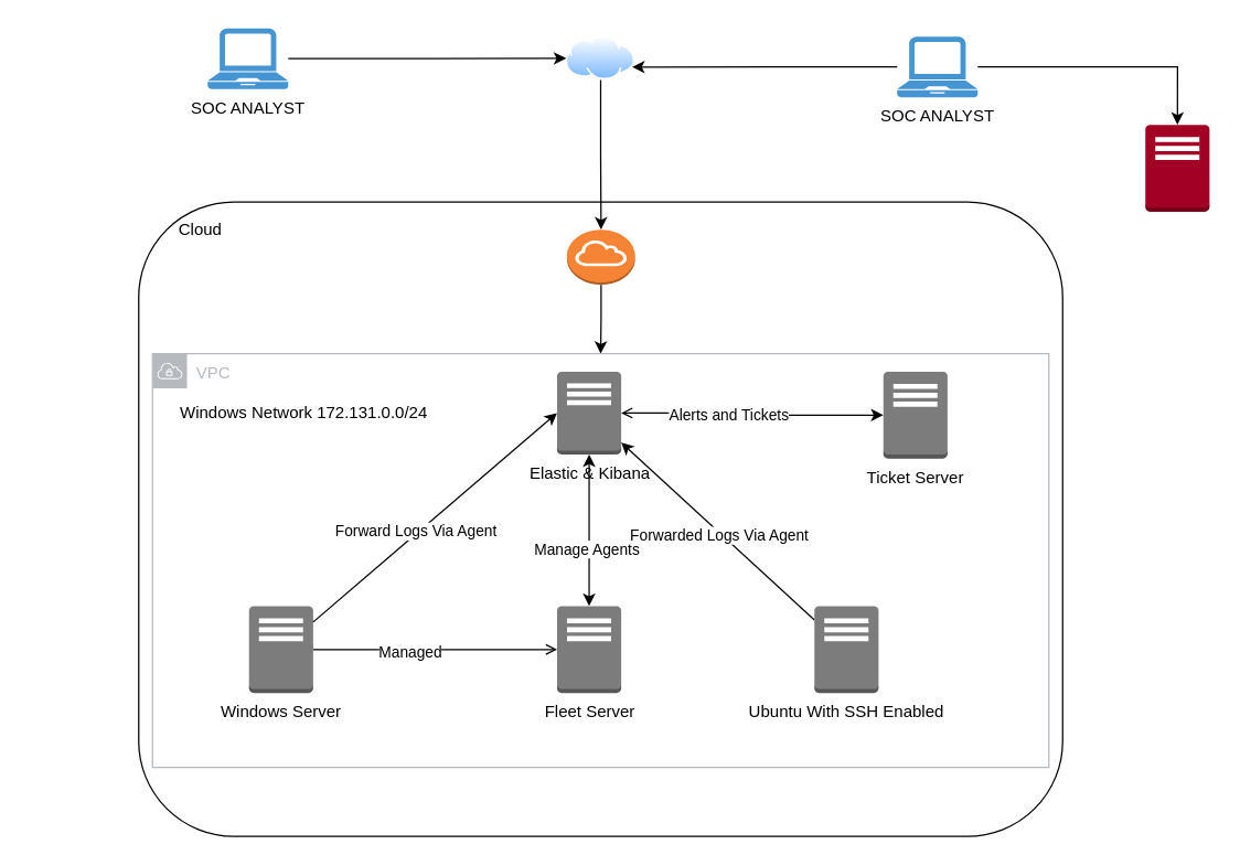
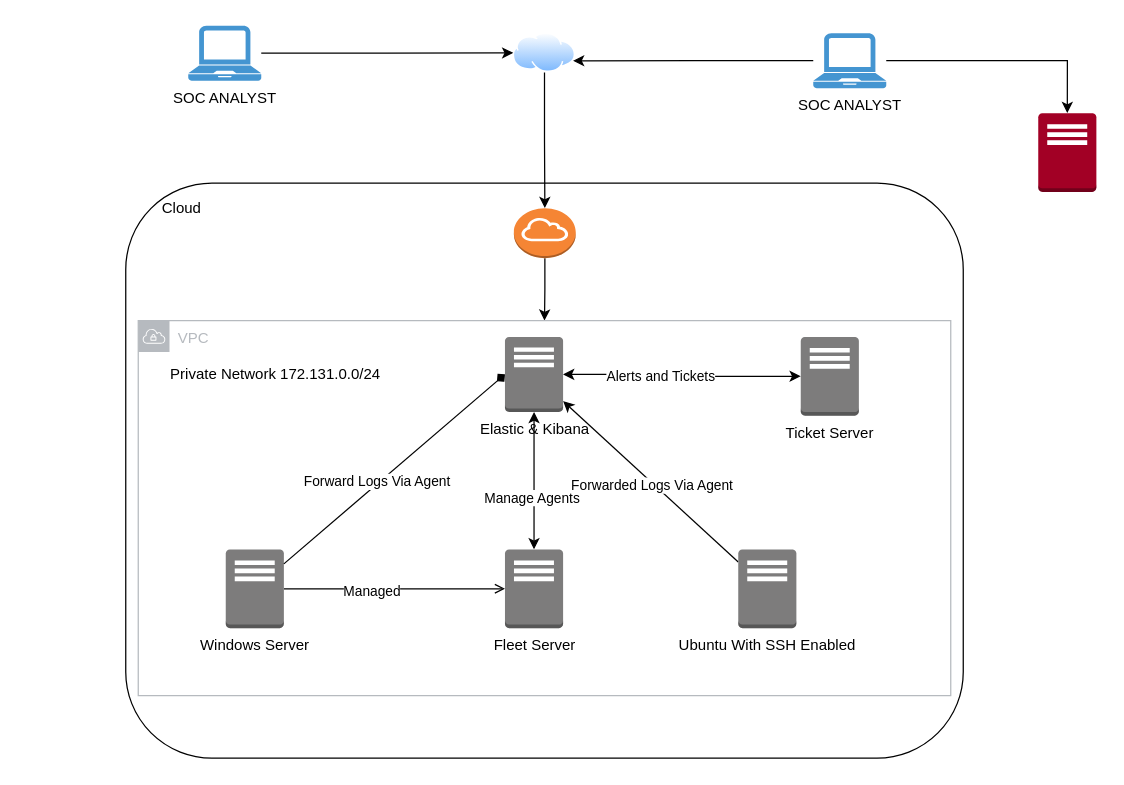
  <mxCell id="0" />
  <mxCell id="1" parent="0" />
  <mxCell id="2" value="" style="rounded=1;whiteSpace=wrap;html=1;" vertex="1" parent="1"><mxGeometry x="100" y="146" width="670" height="460" as="geometry" /></mxCell>
  <mxCell id="3" value="" style="edgeStyle=orthogonalEdgeStyle;rounded=0;orthogonalLoop=1;jettySize=auto;html=1;endArrow=open;" edge="1" parent="1" source="5" target="8"><mxGeometry relative="1" as="geometry" /></mxCell>
  <mxCell id="4" value="Managed" style="edgeLabel;html=1;align=center;verticalAlign=middle;resizable=0;points=[];" vertex="1" connectable="0" parent="3"><mxGeometry x="-0.207" y="-2" relative="1" as="geometry"><mxPoint as="offset" /></mxGeometry></mxCell>
  <mxCell id="5" value="Windows Server" style="outlineConnect=0;dashed=0;verticalLabelPosition=bottom;verticalAlign=top;align=center;html=1;shape=mxgraph.aws3.traditional_server;fillColor=#7D7C7C;gradientColor=none;" vertex="1" parent="1"><mxGeometry x="180" y="439" width="46.5" height="63" as="geometry" /></mxCell>
  <mxCell id="6" style="edgeStyle=orthogonalEdgeStyle;rounded=0;orthogonalLoop=1;jettySize=auto;html=1;startArrow=classic;startFill=1;" edge="1" parent="1" source="8" target="14"><mxGeometry relative="1" as="geometry" /></mxCell>
  <mxCell id="7" value="Manage Agents" style="edgeLabel;html=1;align=center;verticalAlign=middle;resizable=0;points=[];" vertex="1" connectable="0" parent="6"><mxGeometry x="-0.23" y="2" relative="1" as="geometry"><mxPoint as="offset" /></mxGeometry></mxCell>
  <mxCell id="8" value="Fleet Server" style="outlineConnect=0;dashed=0;verticalLabelPosition=bottom;verticalAlign=top;align=center;html=1;shape=mxgraph.aws3.traditional_server;fillColor=#7D7C7C;gradientColor=none;" vertex="1" parent="1"><mxGeometry x="403.38" y="439" width="46.5" height="63" as="geometry" /></mxCell>
  <mxCell id="9" value="C2 Server" style="outlineConnect=0;dashed=0;verticalLabelPosition=bottom;verticalAlign=top;align=center;html=1;shape=mxgraph.aws3.traditional_server;fillColor=#a20025;fontColor=#ffffff;strokeColor=#6F0000;" vertex="1" parent="1"><mxGeometry x="830" y="90" width="46.5" height="63" as="geometry" /></mxCell>
  <mxCell id="10" style="rounded=0;orthogonalLoop=1;jettySize=auto;html=1;" edge="1" parent="1" source="12" target="14"><mxGeometry relative="1" as="geometry" /></mxCell>
  <mxCell id="11" value="Forwarded Logs Via Agent" style="edgeLabel;html=1;align=center;verticalAlign=middle;resizable=0;points=[];" vertex="1" connectable="0" parent="10"><mxGeometry x="-0.026" y="2" relative="1" as="geometry"><mxPoint as="offset" /></mxGeometry></mxCell>
  <mxCell id="12" value="Ubuntu With SSH Enabled" style="outlineConnect=0;dashed=0;verticalLabelPosition=bottom;verticalAlign=top;align=center;html=1;shape=mxgraph.aws3.traditional_server;fillColor=#7D7C7C;gradientColor=none;" vertex="1" parent="1"><mxGeometry x="590" y="439" width="46.5" height="63" as="geometry" /></mxCell>
  <mxCell id="13" value="Ticket Server" style="outlineConnect=0;dashed=0;verticalLabelPosition=bottom;verticalAlign=top;align=center;html=1;shape=mxgraph.aws3.traditional_server;fillColor=#7D7C7C;gradientColor=none;" vertex="1" parent="1"><mxGeometry x="640" y="269" width="46.5" height="63" as="geometry" /></mxCell>
  <mxCell id="14" value="Elastic &amp;amp; Kibana" style="outlineConnect=0;dashed=0;verticalLabelPosition=bottom;verticalAlign=top;align=center;html=1;shape=mxgraph.aws3.traditional_server;fillColor=#7D7C7C;gradientColor=none;" vertex="1" parent="1"><mxGeometry x="403.37" y="269" width="46.5" height="60" as="geometry" /></mxCell>
- <mxCell id="15" style="edgeStyle=orthogonalEdgeStyle;rounded=0;orthogonalLoop=1;jettySize=auto;html=1;entryX=1;entryY=0.5;entryDx=0;entryDy=0;entryPerimeter=0;startArrow=classic;startFill=1;endArrow=open;" edge="1" parent="1" source="13" target="14"><mxGeometry relative="1" as="geometry" /></mxCell>
+ <mxCell id="15" style="edgeStyle=orthogonalEdgeStyle;rounded=0;orthogonalLoop=1;jettySize=auto;html=1;entryX=1;entryY=0.5;entryDx=0;entryDy=0;entryPerimeter=0;startArrow=classic;startFill=1;" edge="1" parent="1" source="13" target="14"><mxGeometry relative="1" as="geometry" /></mxCell>
  <mxCell id="16" value="Alerts and Tickets" style="edgeLabel;html=1;align=center;verticalAlign=middle;resizable=0;points=[];" vertex="1" connectable="0" parent="15"><mxGeometry x="0.188" y="1" relative="1" as="geometry"><mxPoint as="offset" /></mxGeometry></mxCell>
- <mxCell id="17" style="rounded=0;orthogonalLoop=1;jettySize=auto;html=1;entryX=0;entryY=0.5;entryDx=0;entryDy=0;entryPerimeter=0;" edge="1" parent="1" source="5" target="14"><mxGeometry relative="1" as="geometry" /></mxCell>
+ <mxCell id="17" style="rounded=0;orthogonalLoop=1;jettySize=auto;html=1;entryX=0;entryY=0.5;entryDx=0;entryDy=0;entryPerimeter=0;endArrow=diamond;" edge="1" parent="1" source="5" target="14"><mxGeometry relative="1" as="geometry" /></mxCell>
  <mxCell id="18" value="Forward Logs Via Agent" style="edgeLabel;html=1;align=center;verticalAlign=middle;resizable=0;points=[];" vertex="1" connectable="0" parent="17"><mxGeometry x="-0.148" y="2" relative="1" as="geometry"><mxPoint as="offset" /></mxGeometry></mxCell>
- <mxCell id="19" value="Windows Network 172.131.0.0/24" style="text;html=1;align=center;verticalAlign=middle;whiteSpace=wrap;rounded=0;" vertex="1" parent="1"><mxGeometry x="20" y="284" width="400" height="30" as="geometry" /></mxCell>
+ <mxCell id="19" value="Private Network 172.131.0.0/24" style="text;html=1;align=center;verticalAlign=middle;whiteSpace=wrap;rounded=0;" vertex="1" parent="1"><mxGeometry x="20" y="284" width="400" height="30" as="geometry" /></mxCell>
  <mxCell id="20" value="" style="edgeStyle=orthogonalEdgeStyle;rounded=0;orthogonalLoop=1;jettySize=auto;html=1;" edge="1" parent="1" source="21" target="22"><mxGeometry relative="1" as="geometry" /></mxCell>
  <mxCell id="21" value="" style="outlineConnect=0;dashed=0;verticalLabelPosition=bottom;verticalAlign=top;align=center;html=1;shape=mxgraph.aws3.internet_gateway;fillColor=#F58534;gradientColor=none;" vertex="1" parent="1"><mxGeometry x="410.5" y="166" width="49.5" height="40" as="geometry" /></mxCell>
  <mxCell id="22" value="VPC" style="sketch=0;outlineConnect=0;gradientColor=none;html=1;whiteSpace=wrap;fontSize=12;fontStyle=0;shape=mxgraph.aws4.group;grIcon=mxgraph.aws4.group_vpc;strokeColor=#B6BABF;fillColor=none;verticalAlign=top;align=left;spacingLeft=30;fontColor=#B6BABF;dashed=0;" vertex="1" parent="1"><mxGeometry x="110" y="256" width="650" height="300" as="geometry" /></mxCell>
  <mxCell id="23" style="edgeStyle=orthogonalEdgeStyle;rounded=0;orthogonalLoop=1;jettySize=auto;html=1;" edge="1" parent="1" source="24" target="21"><mxGeometry relative="1" as="geometry" /></mxCell>
  <mxCell id="24" value="" style="image;aspect=fixed;perimeter=ellipsePerimeter;html=1;align=center;shadow=0;dashed=0;spacingTop=3;image=img/lib/active_directory/internet_cloud.svg;" vertex="1" parent="1"><mxGeometry x="410" y="26" width="50" height="31.5" as="geometry" /></mxCell>
  <mxCell id="25" style="edgeStyle=orthogonalEdgeStyle;rounded=0;orthogonalLoop=1;jettySize=auto;html=1;" edge="1" parent="1" source="26" target="24"><mxGeometry relative="1" as="geometry" /></mxCell>
  <mxCell id="26" value="SOC ANALYST" style="pointerEvents=1;shadow=0;dashed=0;html=1;strokeColor=none;fillColor=#4495D1;labelPosition=center;verticalLabelPosition=bottom;verticalAlign=top;align=center;outlineConnect=0;shape=mxgraph.veeam.laptop;" vertex="1" parent="1"><mxGeometry x="150" y="20" width="58.4" height="44" as="geometry" /></mxCell>
  <mxCell id="27" value="Cloud" style="text;html=1;align=center;verticalAlign=middle;whiteSpace=wrap;rounded=0;" vertex="1" parent="1"><mxGeometry x="115" y="151" width="60" height="30" as="geometry" /></mxCell>
  <mxCell id="28" style="edgeStyle=orthogonalEdgeStyle;rounded=0;orthogonalLoop=1;jettySize=auto;html=1;entryX=1;entryY=0.75;entryDx=0;entryDy=0;" edge="1" parent="1" source="29" target="24"><mxGeometry relative="1" as="geometry" /></mxCell>
  <mxCell id="29" value="SOC ANALYST" style="pointerEvents=1;shadow=0;dashed=0;html=1;strokeColor=none;fillColor=#4495D1;labelPosition=center;verticalLabelPosition=bottom;verticalAlign=top;align=center;outlineConnect=0;shape=mxgraph.veeam.laptop;" vertex="1" parent="1"><mxGeometry x="650" y="26" width="58.4" height="44" as="geometry" /></mxCell>
  <mxCell id="30" style="edgeStyle=orthogonalEdgeStyle;rounded=0;orthogonalLoop=1;jettySize=auto;html=1;entryX=0.5;entryY=0;entryDx=0;entryDy=0;entryPerimeter=0;" edge="1" parent="1" source="29" target="9"><mxGeometry relative="1" as="geometry" /></mxCell>
